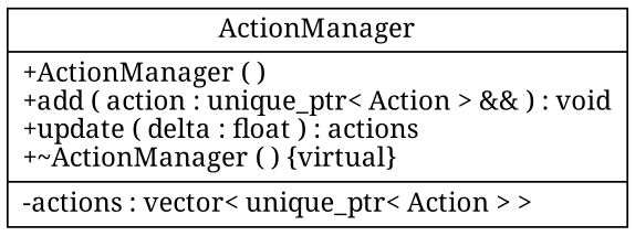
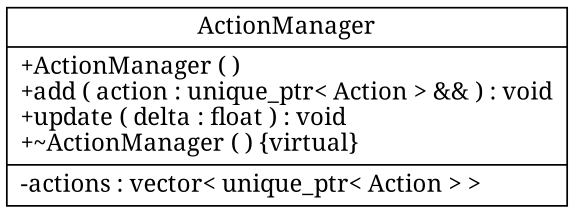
  digraph {
    rankdir=RL
    fontname="Noto Serif"
-   n1 [label="ActionManager\n|+ActionManager (  )\l+add ( action : unique_ptr\< Action \> && ) : void\l+update ( delta : float ) : actions\l+~ActionManager (  ) \{virtual\}\l|-actions : vector\< unique_ptr\< Action \> \>\l" shape=record fontname="Noto Serif"]
+   n1 [label="ActionManager\n|+ActionManager (  )\l+add ( action : unique_ptr\< Action \> && ) : void\l+update ( delta : float ) : void\l+~ActionManager (  ) \{virtual\}\l|-actions : vector\< unique_ptr\< Action \> \>\l" shape=record fontname="Noto Serif"]
  }
